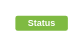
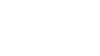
  <mxCell id="0" />
  <mxCell id="1" parent="0" />
- <mxCell id="2" value="Status" style="dashed=0;html=1;rounded=1;fontSize=12;align=center;fontStyle=1;strokeWidth=2;fontColor=#ffffff;fillColor=#7FBA42;strokeColor=none;" vertex="1" parent="1"><mxGeometry x="20" y="20" width="70" height="20" as="geometry" /></mxCell>
+ <mxCell id="2" value="Status" style="dashed=0;html=1;rounded=1;fontSize=12;align=center;fontStyle=1;strokeWidth=2;fontColor=#ffffff;fillColor=#ffffff;strokeColor=none;" vertex="1" parent="1"><mxGeometry x="20" y="20" width="70" height="20" as="geometry" /></mxCell>
